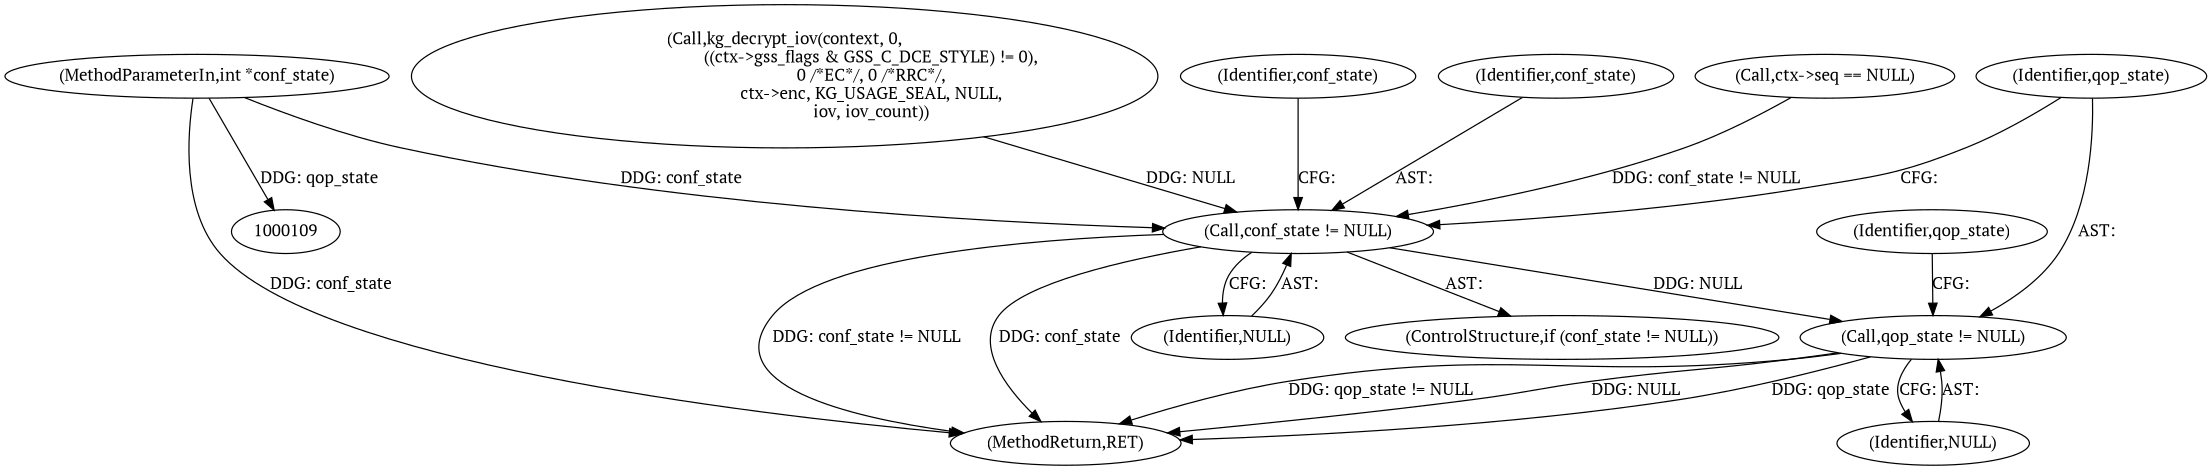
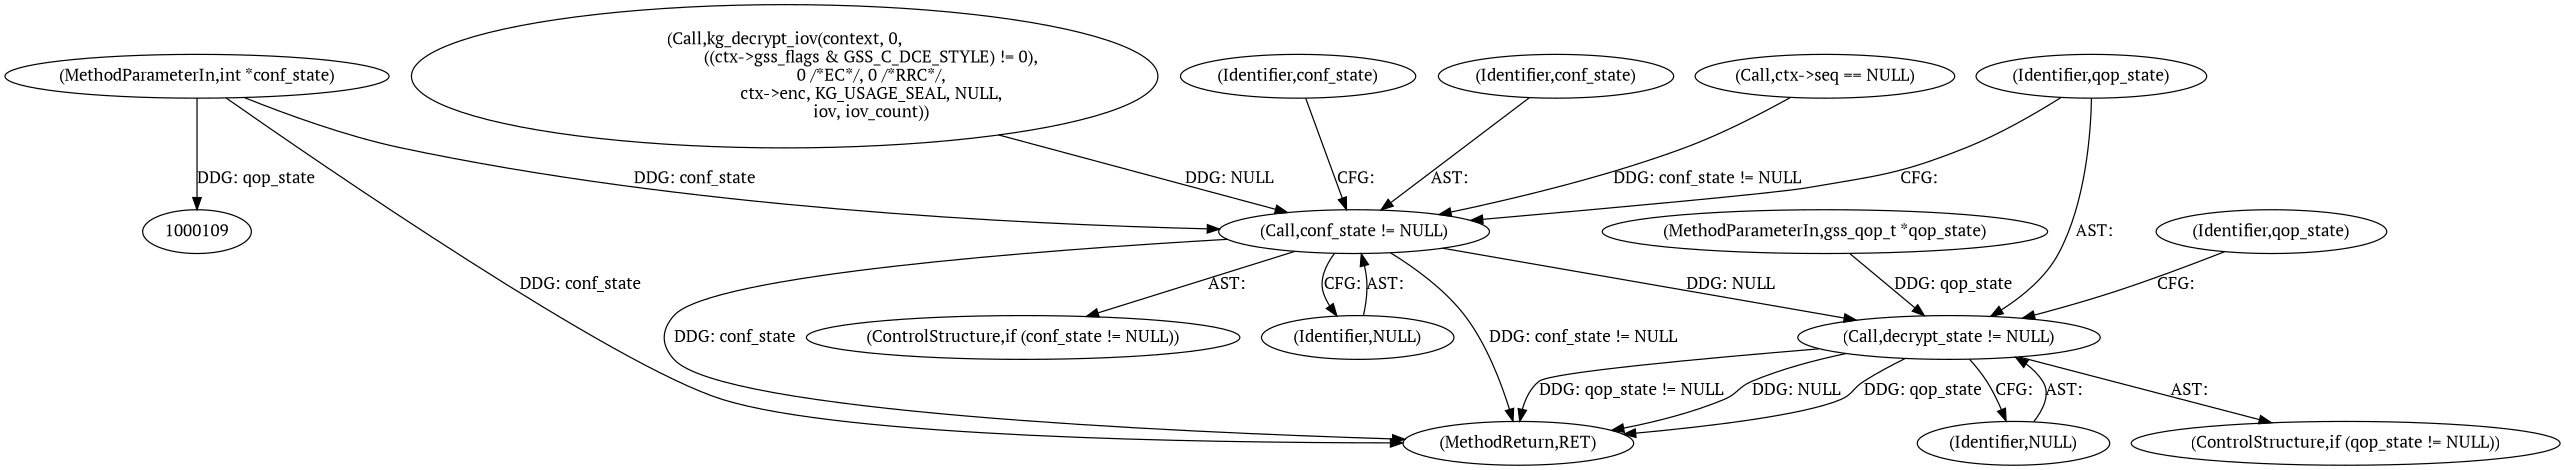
  digraph {
    fontname="PT Serif"
    node [fontname="PT Serif"]
    edge [fontname="PT Serif"]
    n1 [label="(MethodParameterIn,int *conf_state)"]
    n2 [label="(Call,conf_state != NULL)"]
    n3 [label="(MethodReturn,RET)"]
    1000109
-   n5 [label="(Call,qop_state != NULL)"]
+   n5 [label="(Call,decrypt_state != NULL)"]
    n6 [label="(Identifier,NULL)"]
    n7 [label="(ControlStructure,if (conf_state != NULL))"]
    n8 [label="(Identifier,NULL)"]
+   n9 [label="(ControlStructure,if (qop_state != NULL))"]
    n10 [label="(Call,kg_decrypt_iov(context, 0,\n                                      ((ctx->gss_flags & GSS_C_DCE_STYLE) != 0),\n                                      0 /*EC*/, 0 /*RRC*/,\n                                      ctx->enc, KG_USAGE_SEAL, NULL,\n                                      iov, iov_count))"]
    n11 [label="(Identifier,conf_state)"]
    n12 [label="(Identifier,conf_state)"]
    n13 [label="(Call,ctx->seq == NULL)"]
    n14 [label="(Identifier,qop_state)"]
    n15 [label="(Identifier,qop_state)"]
+   n16 [label="(MethodParameterIn,gss_qop_t *qop_state)"]
    n1 -> n2 [label="DDG: conf_state"]
    n1 -> n3 [label="DDG: conf_state"]
    n1 -> 1000109 [label="DDG: qop_state"]
    n2 -> n3 [label="DDG: conf_state != NULL"]
    n2 -> n3 [label="DDG: conf_state"]
    n2 -> n5 [label="DDG: NULL"]
    n2 -> n6 [label="CFG: "]
    n2 -> n7 [label="AST: "]
    n5 -> n3 [label="DDG: qop_state != NULL"]
    n5 -> n3 [label="DDG: NULL"]
    n5 -> n3 [label="DDG: qop_state"]
    n5 -> n8 [label="CFG: "]
+   n5 -> n9 [label="AST: "]
    n6 -> n2 [label="AST: "]
    n8 -> n5 [label="AST: "]
    n10 -> n2 [label="DDG: NULL"]
    n11 -> n2 [label="CFG: "]
    n12 -> n2 [label="AST: "]
    n13 -> n2 [label="DDG: conf_state != NULL"]
    n14 -> n2 [label="CFG: "]
    n14 -> n5 [label="AST: "]
    n15 -> n5 [label="CFG: "]
+   n16 -> n5 [label="DDG: qop_state"]
  }
